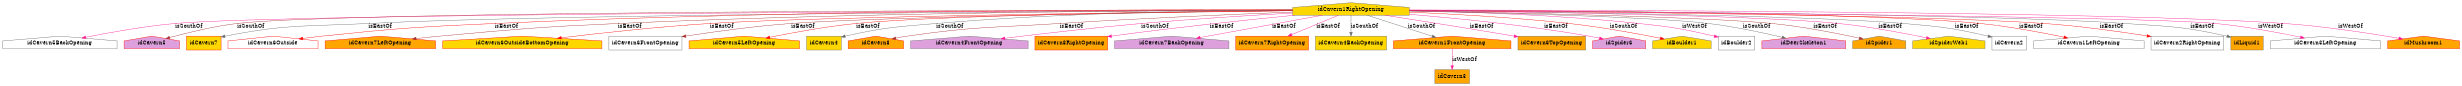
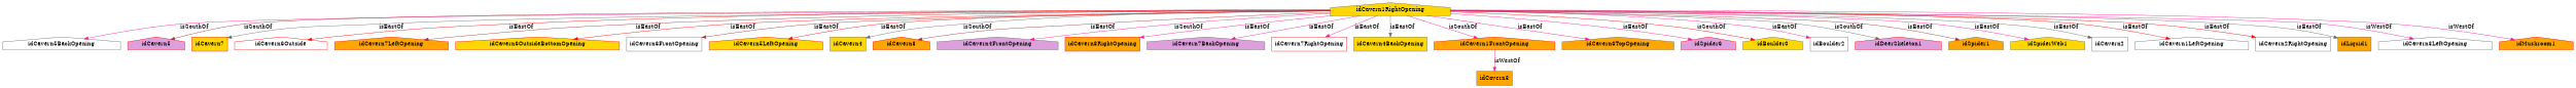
  strict digraph {
    node [color=gray40 fillcolor=white node_type=entity_node shape=house style=filled]
    edge [color=deeppink edge_type=relationship]
    idCavern5BackOpening
    idCavern1RightOpening [fillcolor=gold]
    idCavern5 [color=red fillcolor=plum]
    idCavern7 [color=red fillcolor=gold shape=box]
    idCavern6Outside [color=red]
    idCavern7LeftOpening [color=red fillcolor=orange]
    idCavern6OutsideBottomOpening [color=red fillcolor=gold]
    idCavern6FrontOpening [shape=box]
    idCavern5LeftOpening [color=red fillcolor=gold]
    idCavern4 [fillcolor=gold shape=box]
    idCavern8 [color=red fillcolor=orange]
    idCavern4FrontOpening [fillcolor=plum]
    idCavern8RightOpening [color=red fillcolor=orange shape=box]
    idCavern7BackOpening [fillcolor=plum]
-   idCavern7RightOpening [color=red fillcolor=orange shape=box]
+   idCavern7RightOpening [color=red shape=box]
    idCavern4BackOpening [fillcolor=gold shape=box]
    idCavern1FrontOpening [color=red fillcolor=orange]
-   idCavern6TopOpening [fillcolor=orange shape=box]
+   idCavern6TopOpening [fillcolor=orange]
    n19 [color=red fillcolor=plum label=idSpider6]
-   idBoulder1 [fillcolor=gold]
+   idBoulder1 [fillcolor=gold label=idBoulder0]
    idBoulder2 [shape=box]
    idDeerSkeleton1 [color=red fillcolor=plum]
    idSpider1 [fillcolor=orange]
    idSpiderWeb1 [fillcolor=gold]
    idCavern2 [shape=box]
    idCavern1LeftOpening
    idCavern2RightOpening [shape=box]
    idLiquid1 [fillcolor=orange shape=box]
    idCavern3LeftOpening
    idMushroom1 [color=red fillcolor=orange]
    idCavern3 [fillcolor=orange shape=box]
    idCavern1RightOpening -> idCavern5BackOpening [label=isSouthOf]
    idCavern1RightOpening -> idCavern5 [color=brown label=isSouthOf]
    idCavern1RightOpening -> idCavern7 [color=gray40 label=isEastOf]
    idCavern1RightOpening -> idCavern6Outside [color=red label=isEastOf]
    idCavern1RightOpening -> idCavern7LeftOpening [color=brown label=isEastOf]
    idCavern1RightOpening -> idCavern6OutsideBottomOpening [color=red label=isEastOf]
    idCavern1RightOpening -> idCavern6FrontOpening [color=brown label=isEastOf]
    idCavern1RightOpening -> idCavern5LeftOpening [color=red label=isEastOf]
    idCavern1RightOpening -> idCavern4 [color=gray40 label=isSouthOf]
    idCavern1RightOpening -> idCavern8 [color=brown label=isEastOf]
    idCavern1RightOpening -> idCavern4FrontOpening [label=isSouthOf]
    idCavern1RightOpening -> idCavern8RightOpening [label=isEastOf]
    idCavern1RightOpening -> idCavern7BackOpening [label=isEastOf]
    idCavern1RightOpening -> idCavern7RightOpening [label=isEastOf]
-   idCavern1RightOpening -> idCavern4BackOpening [color=gray40 label=isSouthOf]
-   idCavern1RightOpening -> idCavern1FrontOpening [color=gray40 label=isSouthOf]
+   idCavern1RightOpening -> idCavern4BackOpening [color=gray40 label=isEastOf]
+   idCavern1RightOpening -> idCavern1FrontOpening [label=isSouthOf]
    idCavern1RightOpening -> idCavern6TopOpening [label=isEastOf]
    idCavern1RightOpening -> n19 [label=isEastOf]
    idCavern1RightOpening -> idBoulder1 [color=red label=isSouthOf]
-   idCavern1RightOpening -> idBoulder2 [label=isWestOf]
+   idCavern1RightOpening -> idBoulder2 [label=isEastOf]
    idCavern1RightOpening -> idDeerSkeleton1 [color=gray40 label=isSouthOf]
    idCavern1RightOpening -> idSpider1 [color=brown label=isEastOf]
    idCavern1RightOpening -> idSpiderWeb1 [label=isEastOf]
    idCavern1RightOpening -> idCavern2 [color=gray40 label=isEastOf]
    idCavern1RightOpening -> idCavern1LeftOpening [color=red label=isEastOf]
    idCavern1RightOpening -> idCavern2RightOpening [color=red label=isEastOf]
    idCavern1RightOpening -> idLiquid1 [color=gray40 label=isEastOf]
    idCavern1RightOpening -> idCavern3LeftOpening [label=isWestOf]
    idCavern1RightOpening -> idMushroom1 [label=isWestOf]
    idCavern1FrontOpening -> idCavern3 [label=isWestOf]
  }
